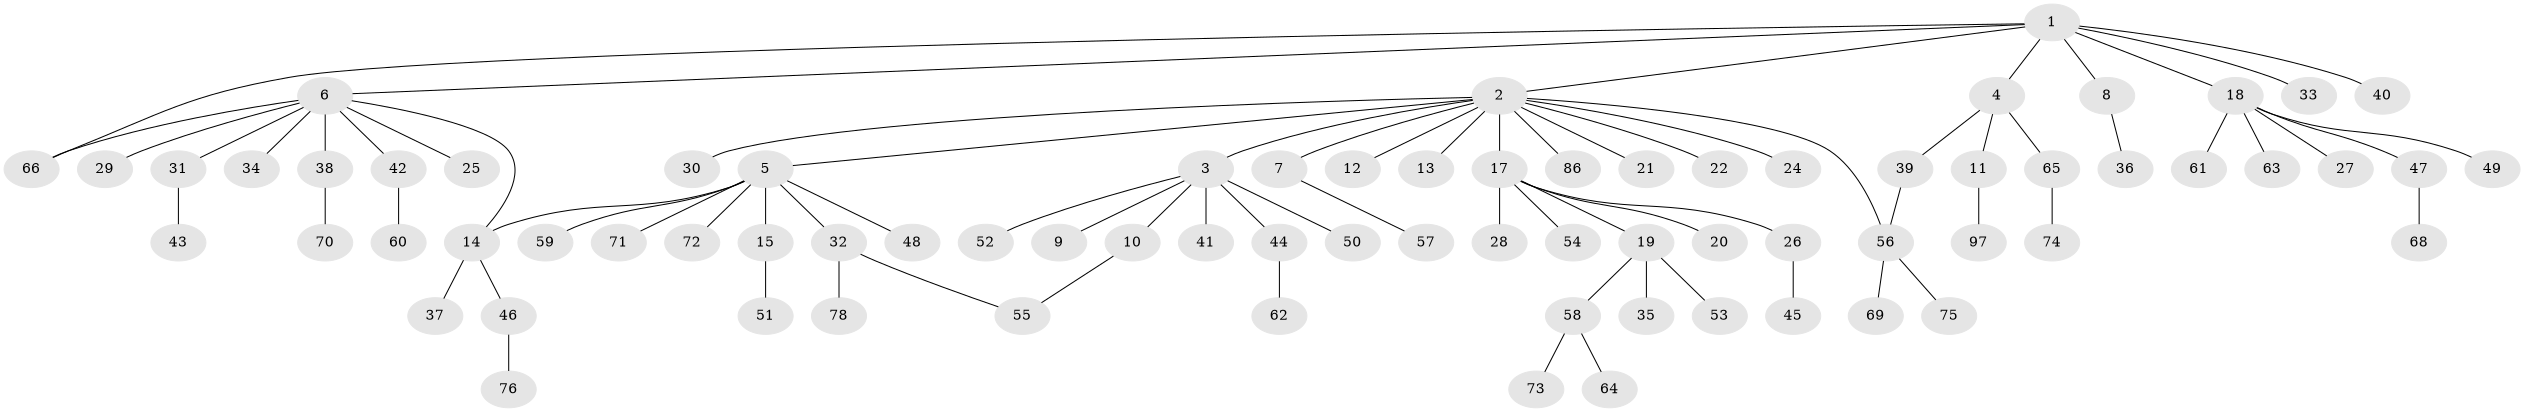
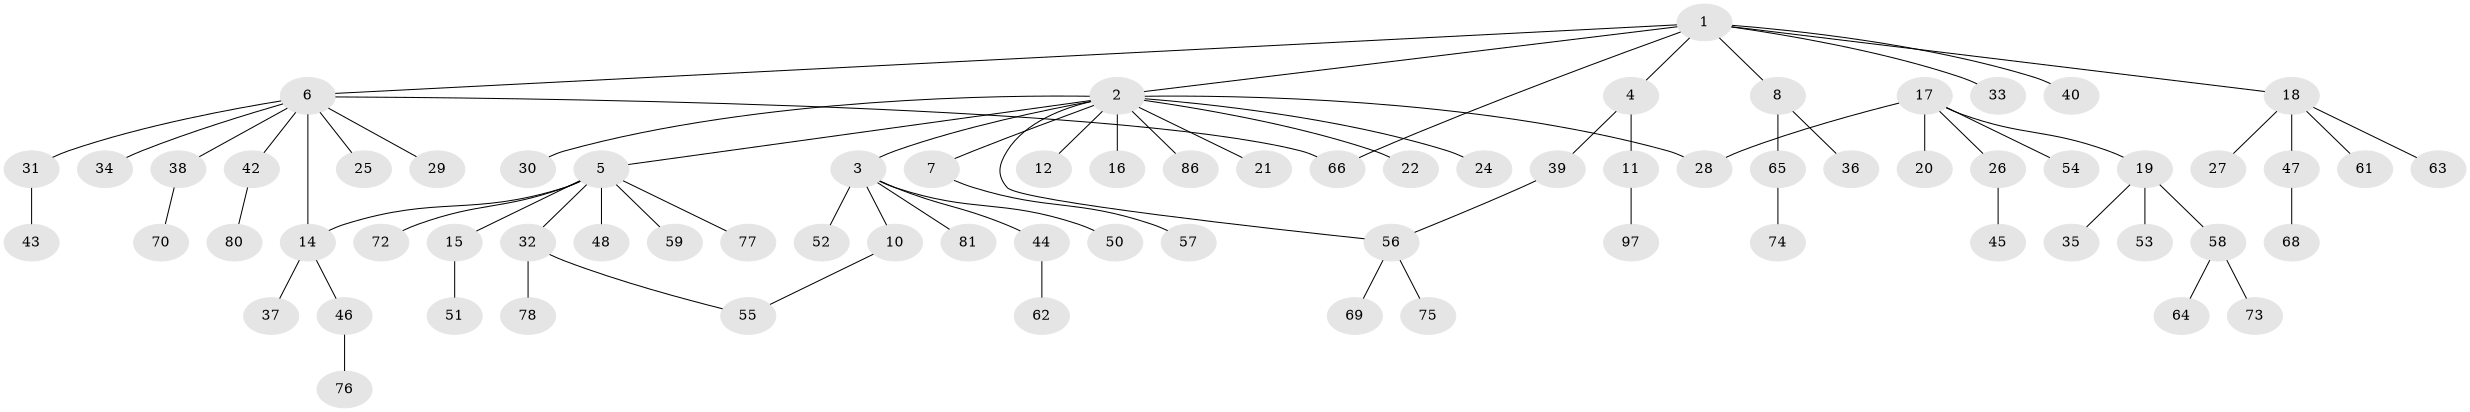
  graph {
    node [color=gray90 style=filled]
    1
    2
    4
    6
    8
    18
    33
    40
    66
    3
    5
    7
    12
-   13
+   13 [label=16]
    n15 [label=86]
    17
    21
    22
    24
    30
    56
    11
    39
    14
    25
    29
    31
    34
    38
    42
    36
    65
    27
    47
-   49
    61
    63
-   9
    10
-   41
+   41 [label=81]
    44
    50
    52
    15
    32
    48
    59
-   71
+   71 [label=77]
    72
    57
    19
    20
    26
    28
    54
    69
    75
    55
    62
    n60 [label=97]
    37
    46
    51
    78
    43
    70
-   60
+   60 [label=80]
    74
    76
    35
    53
    58
    45
    68
    64
    73
    1 -- 2
    1 -- 4
    1 -- 6
    1 -- 8
    1 -- 18
    1 -- 33
    1 -- 40
    1 -- 66
    2 -- 3
    2 -- 5
    2 -- 7
    2 -- 12
    2 -- 13
    2 -- n15
-   2 -- 17
+   2 -- 28
    2 -- 21
    2 -- 22
    2 -- 24
    2 -- 30
    2 -- 56
    4 -- 11
    4 -- 39
    6 -- 66
    6 -- 14
    6 -- 25
    6 -- 29
    6 -- 31
    6 -- 34
    6 -- 38
    6 -- 42
    8 -- 36
-   4 -- 65
+   8 -- 65
    18 -- 27
    18 -- 47
-   18 -- 49
    18 -- 61
    18 -- 63
-   3 -- 9
    3 -- 10
    3 -- 41
    3 -- 44
    3 -- 50
    3 -- 52
    5 -- 14
    5 -- 15
    5 -- 32
    5 -- 48
    5 -- 59
    5 -- 71
    5 -- 72
    7 -- 57
    17 -- 19
    17 -- 20
    17 -- 26
    17 -- 28
    17 -- 54
    56 -- 69
    56 -- 75
    11 -- n60
    39 -- 56
    14 -- 37
    14 -- 46
    31 -- 43
    38 -- 70
    42 -- 60
    65 -- 74
    47 -- 68
    10 -- 55
    44 -- 62
    15 -- 51
    32 -- 55
    32 -- 78
    19 -- 35
    19 -- 53
    19 -- 58
    26 -- 45
    46 -- 76
    58 -- 64
    58 -- 73
  }
